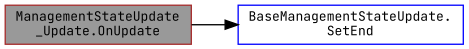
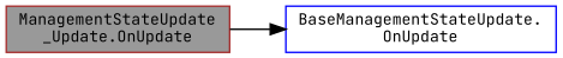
  digraph {
    rankdir=LR
    fontname="JetBrains Mono"
    node [fontname="JetBrains Mono" fontsize=10 shape=box style=filled]
    n1 [color=brown fillcolor=grey60 fontcolor=black height=0.2 label="ManagementStateUpdate\l_Update.OnUpdate" width=0.4]
-   n2 [color=blue fillcolor=white height=0.2 label="BaseManagementStateUpdate.\lSetEnd" width=0.4]
+   n2 [color=blue fillcolor=white height=0.2 label="BaseManagementStateUpdate.\lOnUpdate" width=0.4]
    n1 -> n2 [color=black fontname="JetBrains Mono" fontsize=10 labelfontname=Helvetica labelfontsize=10 style=solid]
  }
